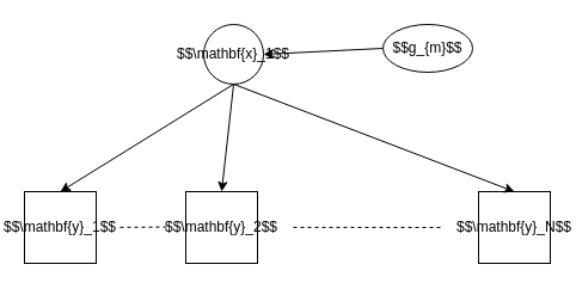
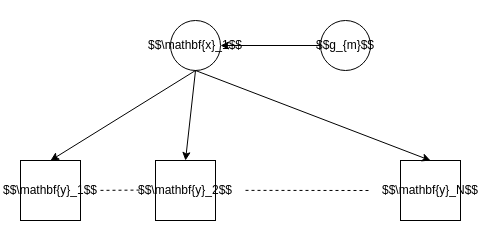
  <mxCell id="0" />
  <mxCell id="1" parent="0" />
  <mxCell id="2" value="$$\mathbf{x}_1$$" style="ellipse;whiteSpace=wrap;html=1;" vertex="1" parent="1"><mxGeometry x="170" y="20" width="50" height="50" as="geometry" /></mxCell>
- <mxCell id="3" value="$$g_{m}$$" style="ellipse;whiteSpace=wrap;html=1;" vertex="1" parent="1"><mxGeometry x="320" y="20" width="75" height="40" as="geometry" /></mxCell>
+ <mxCell id="3" value="$$g_{m}$$" style="ellipse;whiteSpace=wrap;html=1;" vertex="1" parent="1"><mxGeometry x="320" y="20" width="50" height="50" as="geometry" /></mxCell>
  <mxCell id="4" value="$$\mathbf{y}_1$$" style="rounded=0;whiteSpace=wrap;html=1;" vertex="1" parent="1"><mxGeometry x="20" y="160" width="60" height="60" as="geometry" /></mxCell>
  <mxCell id="5" value="$$\mathbf{y}_2$$" style="rounded=0;whiteSpace=wrap;html=1;" vertex="1" parent="1"><mxGeometry x="155" y="160" width="60" height="60" as="geometry" /></mxCell>
  <mxCell id="6" value="$$\mathbf{y}_N$$" style="rounded=0;whiteSpace=wrap;html=1;" vertex="1" parent="1"><mxGeometry x="400" y="160" width="60" height="60" as="geometry" /></mxCell>
  <mxCell id="7" value="" style="endArrow=none;dashed=1;html=1;rounded=0;" edge="1" parent="1"><mxGeometry width="50" height="50" relative="1" as="geometry"><mxPoint x="100" y="189.87" as="sourcePoint" /><mxPoint x="140" y="189.58" as="targetPoint" /></mxGeometry></mxCell>
  <mxCell id="8" value="" style="endArrow=none;dashed=1;html=1;rounded=0;" edge="1" parent="1"><mxGeometry width="50" height="50" relative="1" as="geometry"><mxPoint x="245" y="189.87" as="sourcePoint" /><mxPoint x="370" y="190" as="targetPoint" /></mxGeometry></mxCell>
  <mxCell id="9" value="" style="endArrow=none;html=1;rounded=0;exitX=0.5;exitY=0;exitDx=0;exitDy=0;entryX=0.5;entryY=1;entryDx=0;entryDy=0;startArrow=classic;startFill=1;" edge="1" parent="1" source="4" target="2"><mxGeometry width="50" height="50" relative="1" as="geometry"><mxPoint x="80" y="120" as="sourcePoint" /><mxPoint x="140" y="70" as="targetPoint" /></mxGeometry></mxCell>
  <mxCell id="10" value="" style="endArrow=none;html=1;rounded=0;exitX=0.5;exitY=0;exitDx=0;exitDy=0;entryX=0.5;entryY=1;entryDx=0;entryDy=0;startArrow=classic;startFill=1;" edge="1" parent="1" source="5" target="2"><mxGeometry width="50" height="50" relative="1" as="geometry"><mxPoint x="60" y="170" as="sourcePoint" /><mxPoint x="140" y="80" as="targetPoint" /></mxGeometry></mxCell>
  <mxCell id="11" value="" style="endArrow=none;html=1;rounded=0;exitX=0.5;exitY=0;exitDx=0;exitDy=0;entryX=0.5;entryY=1;entryDx=0;entryDy=0;startArrow=classic;startFill=1;" edge="1" parent="1" source="6" target="2"><mxGeometry width="50" height="50" relative="1" as="geometry"><mxPoint x="110" y="170" as="sourcePoint" /><mxPoint x="190" y="80" as="targetPoint" /></mxGeometry></mxCell>
  <mxCell id="12" value="" style="endArrow=none;html=1;rounded=0;exitX=1;exitY=0.5;exitDx=0;exitDy=0;entryX=0;entryY=0.5;entryDx=0;entryDy=0;startArrow=classic;startFill=1;" edge="1" parent="1" source="2" target="3"><mxGeometry width="50" height="50" relative="1" as="geometry"><mxPoint x="50" y="30" as="sourcePoint" /><mxPoint x="135" y="-60" as="targetPoint" /></mxGeometry></mxCell>
